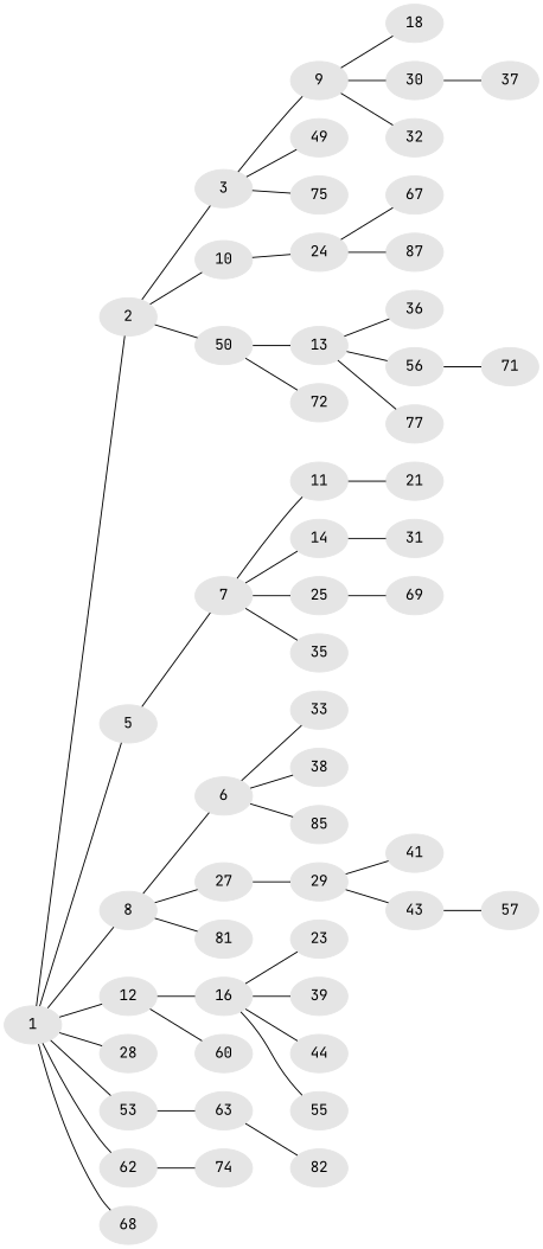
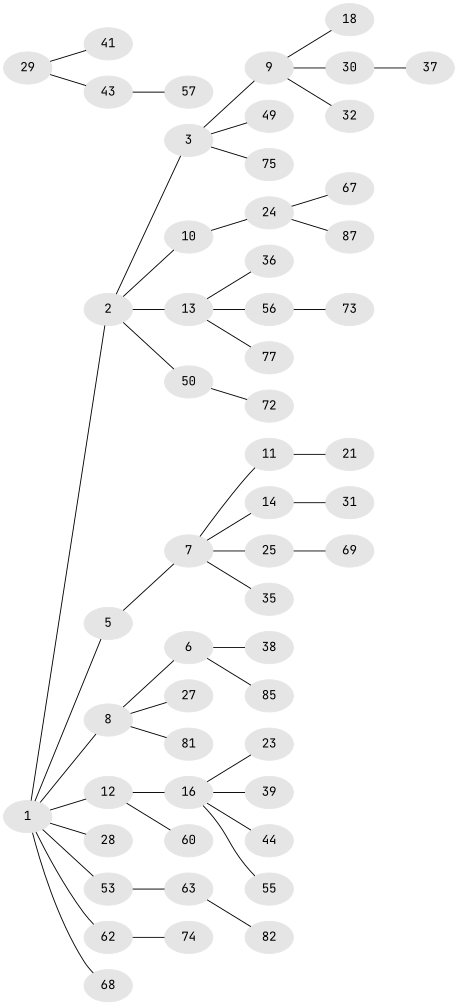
  graph {
    fontname="JetBrains Mono"
    rankdir=LR
    node [color=gray90 fontname="JetBrains Mono" style=filled]
    edge [fontname="JetBrains Mono"]
    1 [super="+4"]
    2 [super="+66"]
    5 [super="+19"]
    8 [super="+26"]
    12 [super="+52"]
    28
    53 [super="+61"]
    62
    68
    3 [super="+22"]
    10
    13 [super="+15"]
    n13 [label=50]
    7 [super="+20"]
    6 [super="+54"]
-   33
    38 [super="+80"]
    85
    27 [super="+51"]
    81
    16 [super="+50"]
    60
    63 [super="+65"]
    74 [super="+76"]
    9 [super="+17"]
    49 [super="+79"]
    75 [super="+86"]
    24 [super="+42"]
    36
    56 [super="+84"]
    77
    72 [super="+78"]
    18 [super="+58"]
    30 [super="+70"]
    32 [super="+46"]
    67
    87
    11
    14 [super="+47"]
    25 [super="+64"]
    35
    21 [super="+48"]
    31 [super="+34"]
    69
    29 [super="+83"]
    37
    23 [super="+73"]
    39
    44
    55
-   71
+   71 [label=73]
    41
    43 [super="+45"]
    57 [super="+59"]
    82
    1 -- 2
    1 -- 5
    1 -- 8
    1 -- 12
    1 -- 28
    1 -- 53
    1 -- 62
    1 -- 68
    2 -- 3
    2 -- 10
-   n13 -- 13
+   2 -- 13
    2 -- n13
    5 -- 7
    8 -- 6
    8 -- 27
    8 -- 81
    12 -- 16
    12 -- 60
    53 -- 63
    62 -- 74
    3 -- 9
    3 -- 49
    3 -- 75
    10 -- 24
    13 -- 36
    13 -- 56
    13 -- 77
    n13 -- 72
    7 -- 11
    7 -- 14
    7 -- 25
    7 -- 35
-   6 -- 33
    6 -- 38
    6 -- 85
-   27 -- 29
    16 -- 23
    16 -- 39
    16 -- 44
    16 -- 55
    63 -- 82
    9 -- 18
    9 -- 30
    9 -- 32
    24 -- 67
    24 -- 87
    56 -- 71
    30 -- 37
    11 -- 21
    14 -- 31
    25 -- 69
    29 -- 41
    29 -- 43
    43 -- 57
  }
